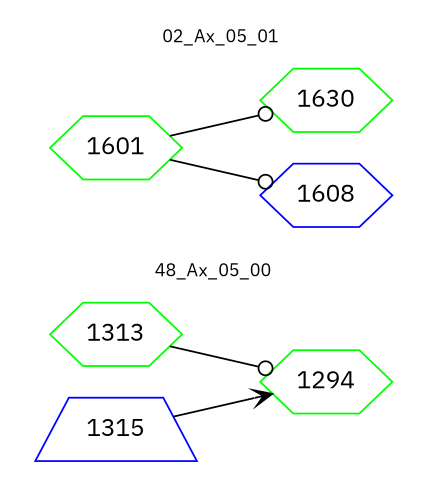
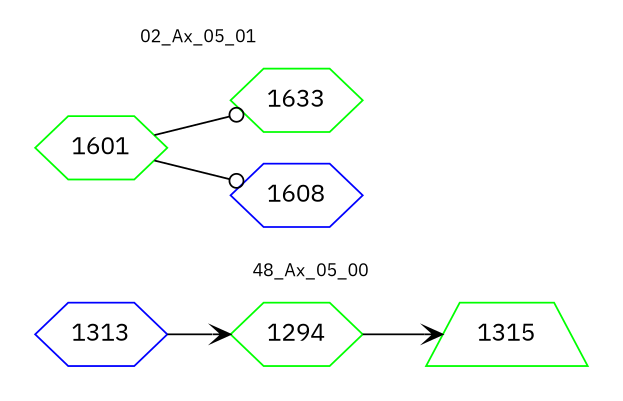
  digraph {
    fontname="IBM Plex Sans"
    rankdir=LR
    node [color=green fontname="IBM Plex Sans" shape=hexagon]
    edge [arrowhead=vee color=black fontname="IBM Plex Sans"]
-   n1 [label=1313]
+   n1 [color=blue label=1313]
    n2 [label=1294]
-   n3 [color=blue label=1315 shape=trapezium]
+   n3 [label=1315 shape=trapezium]
    n4 [color=blue label=1608]
    n5 [label=1601]
-   n6 [label=1630]
+   n6 [label=1633]
    subgraph cluster_1 {
      color=white
      fontsize=10
      label="48_Ax_05_00"
      n1
      n2
      n3
    }
    subgraph cluster_2 {
      color=white
      fontsize=10
      label="02_Ax_05_01"
      n4
      n5
      n6
    }
-   n1 -> n2 [arrowhead=odot]
-   n3 -> n2
+   n1 -> n2
+   n2 -> n3
    n5 -> n4 [arrowhead=odot]
    n5 -> n6 [arrowhead=odot]
  }
